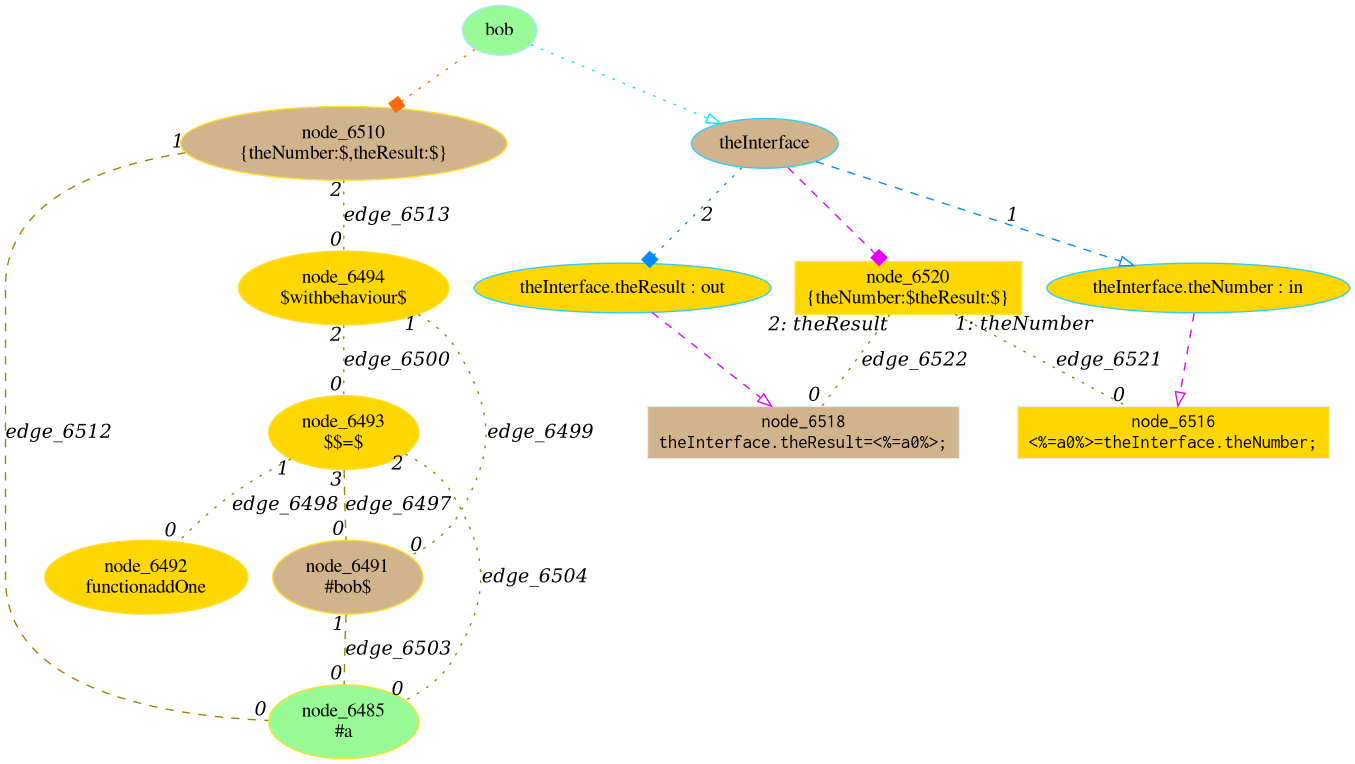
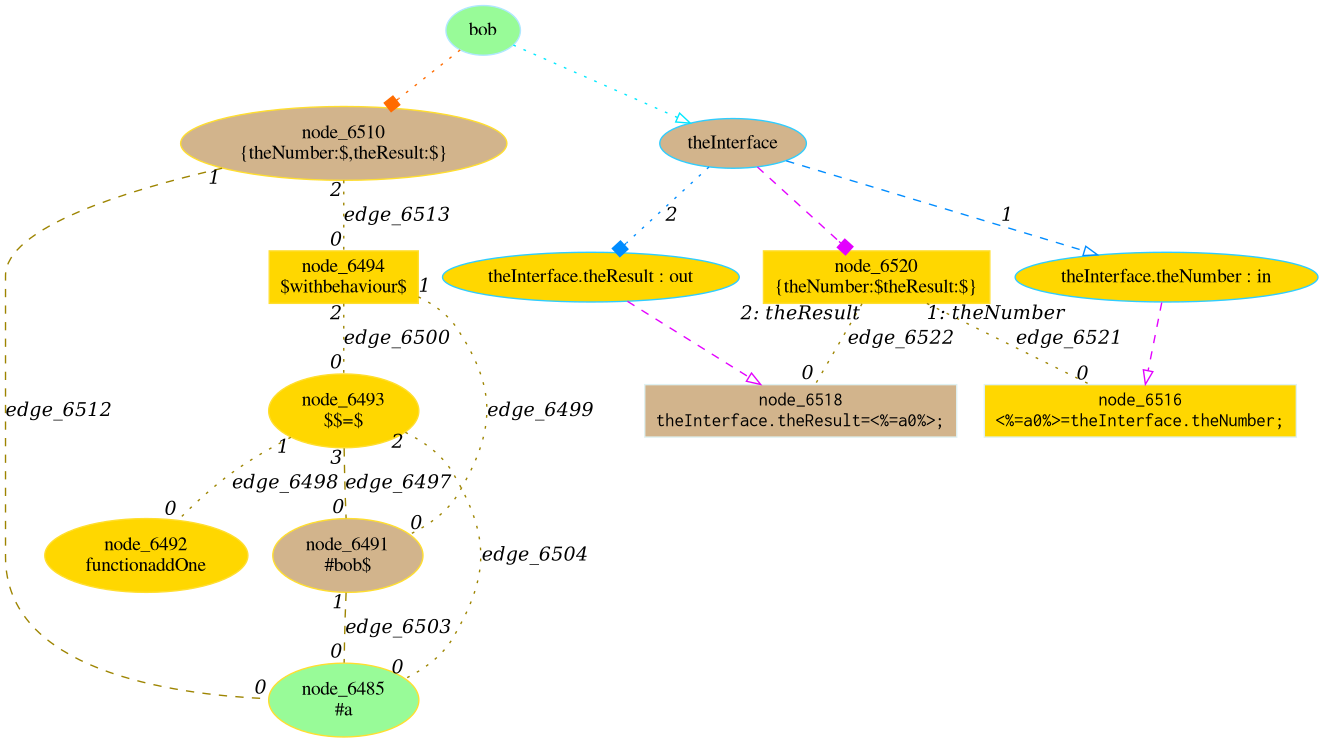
  digraph {
    node [color="#ffde2f" fillcolor=gold fontname=Times shape=ellipse style=filled]
    edge [arrowHead=none arrowsize=1 color="#9d8400" dir=none fontname="Times-Italic" headlabel=0 style=dotted]
    n1 [fillcolor=palegreen label="node_6485\n#a"]
    n2 [fillcolor=tan label="node_6491\n#bob$"]
    n3 [label="node_6492\nfunctionaddOne"]
    n4 [label="node_6493\n$$=$"]
-   n5 [label="node_6494\n$withbehaviour$"]
+   n5 [label="node_6494\n$withbehaviour$" shape=box]
    n6 [fillcolor=tan label="node_6510\n{theNumber:$,theResult:$}"]
    n7 [color="#dff1f2" fontname=Courier label="node_6516\n<%=a0%>=theInterface.theNumber;\n" shape=box]
    n8 [color="#dff1f2" fillcolor=tan fontname=Courier label="node_6518\ntheInterface.theResult=<%=a0%>;\n" shape=box]
    n9 [label="node_6520\n{theNumber:$theResult:$}" shape=box]
    n10 [color="#afe7ff" fillcolor=palegreen label=bob]
    n11 [color="#2fcdff" fillcolor=tan label=theInterface]
    n12 [color="#2fcdff" label="theInterface.theNumber : in"]
    n13 [color="#2fcdff" label="theInterface.theResult : out"]
    n2 -> n1 [label=edge_6503 style=dashed taillabel=1]
    n4 -> n1 [label=edge_6504 taillabel=2]
    n4 -> n2 [label=edge_6497 style=dashed taillabel=3]
    n4 -> n3 [label=edge_6498 taillabel=1]
    n5 -> n2 [label=edge_6499 taillabel=1]
    n5 -> n4 [label=edge_6500 taillabel=2]
    n6 -> n1 [label=edge_6512 style=dashed taillabel=1]
    n6 -> n5 [label=edge_6513 taillabel=2]
    n9 -> n7 [label=edge_6521 taillabel="1: theNumber"]
    n9 -> n8 [label=edge_6522 taillabel="2: theResult"]
    n10 -> n6 [arrowHead=normal arrowhead=box color="#ff6b00" dir=forward headlabel=""]
    n10 -> n11 [arrowHead=normal arrowhead=onormal color="#00e8ff" dir=forward headlabel=""]
    n11 -> n9 [arrowHead=normal arrowhead=box color="#e300ff" dir=forward style=dashed headlabel=""]
    n11 -> n12 [arrowHead=normal arrowhead=onormal color="#008cff" dir=forward label=1 style=dashed headlabel=""]
    n11 -> n13 [arrowHead=normal arrowhead=box color="#008cff" dir=forward label=2 headlabel=""]
    n12 -> n7 [arrowHead=normal arrowhead=onormal color="#e300ff" dir=forward style=dashed headlabel=""]
    n13 -> n8 [arrowHead=normal arrowhead=onormal color="#e300ff" dir=forward style=dashed headlabel=""]
  }
